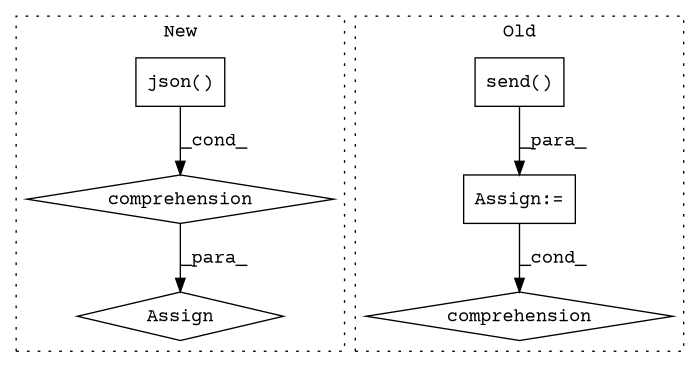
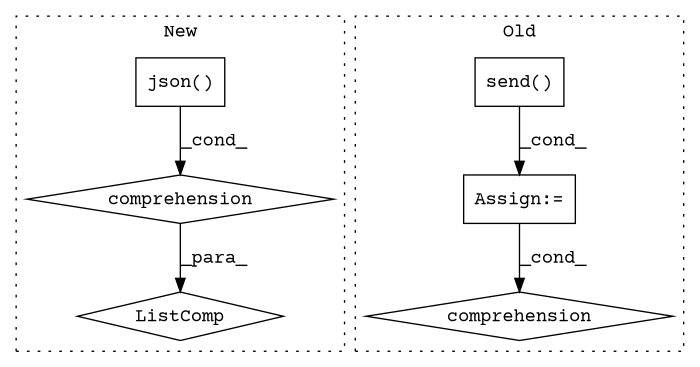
  digraph {
    fontname="Courier Prime"
    node [a=45 fontname="Courier Prime" l=3 shape=diamond]
    edge [fontname="Courier Prime"]
-   n1 [a=106 l=360 label=Assign s=2405]
+   n1 [a=106 l=360 label=ListComp s=2405]
    n2 [label=comprehension s=2734]
    n3 [a=75 l=113 label="json()" s=2141 shape=box]
    n4 [a=75 l=8 label="send()" s=3112 shape=box]
    n5 [label=comprehension s=3595]
    n6 [a=68 label="Assign:=" s=3109 shape=box]
    subgraph cluster_1 {
      label=New
      style=dotted
      n1
      n2
      n3
    }
    subgraph cluster_2 {
      label=Old
      style=dotted
      n4
      n5
      n6
    }
    n2 -> n1 [label=_para_]
    n3 -> n2 [label=_cond_]
-   n4 -> n6 [label=_para_]
+   n4 -> n6 [label=_cond_]
    n6 -> n5 [label=_cond_]
  }
